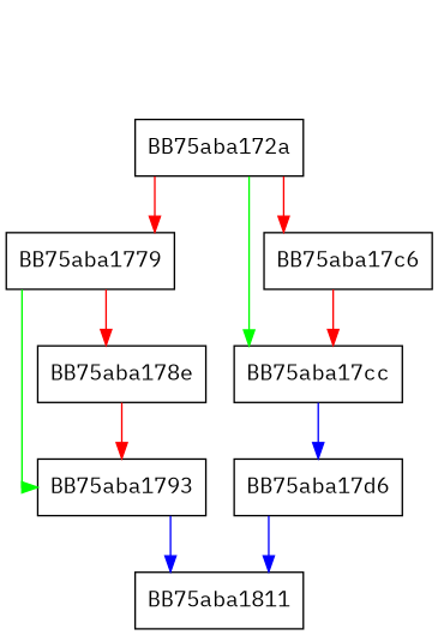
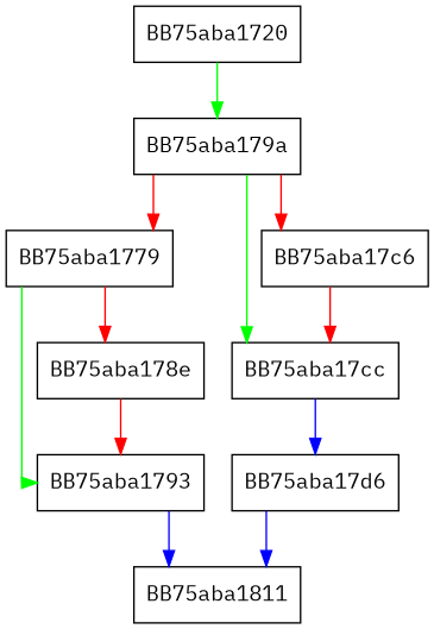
  digraph {
    fontname="IBM Plex Mono"
    splines=ortho
    node [fontname="IBM Plex Mono" shape=box]
    edge [color=red fontname="IBM Plex Mono"]
-   BB75aba179a [label=BB75aba172a]
+   BB75aba1720
+   BB75aba179a
    BB75aba1779
    BB75aba17cc
    BB75aba17c6
    BB75aba1793
    BB75aba178e
    BB75aba17d6
    BB75aba1811
+   BB75aba1720 -> BB75aba179a [color=green]
    BB75aba179a -> BB75aba1779
    BB75aba179a -> BB75aba17cc [color=green]
    BB75aba179a -> BB75aba17c6
    BB75aba1779 -> BB75aba1793 [color=green]
    BB75aba1779 -> BB75aba178e
    BB75aba17cc -> BB75aba17d6 [color=blue]
    BB75aba17c6 -> BB75aba17cc
    BB75aba1793 -> BB75aba1811 [color=blue]
    BB75aba178e -> BB75aba1793
    BB75aba17d6 -> BB75aba1811 [color=blue]
  }
